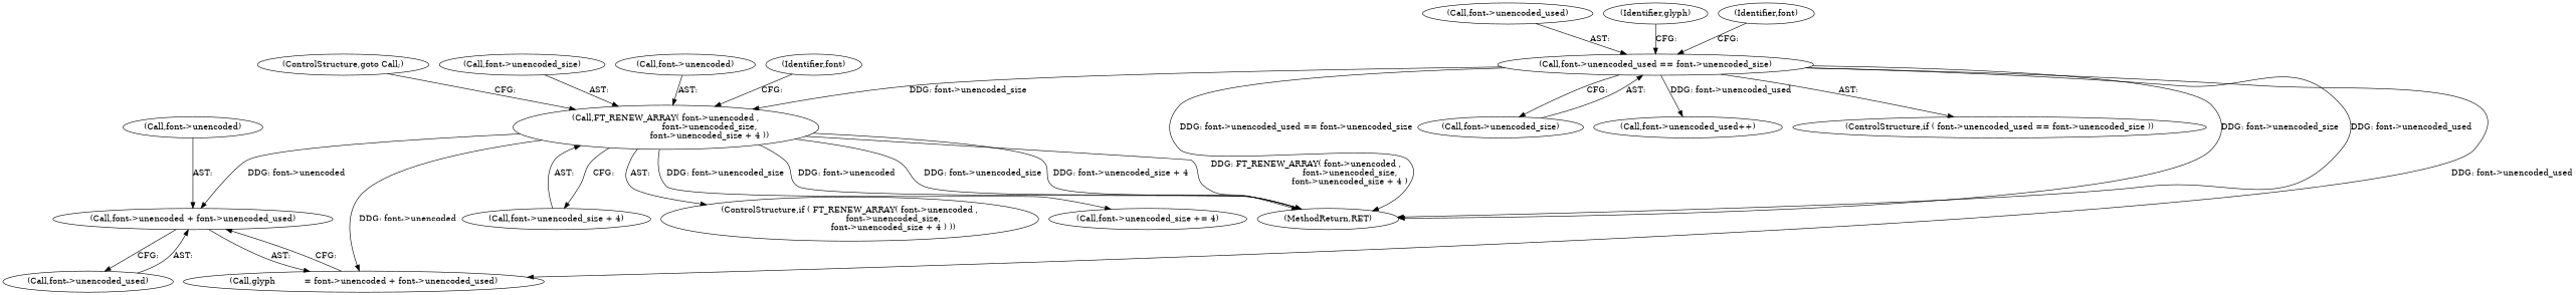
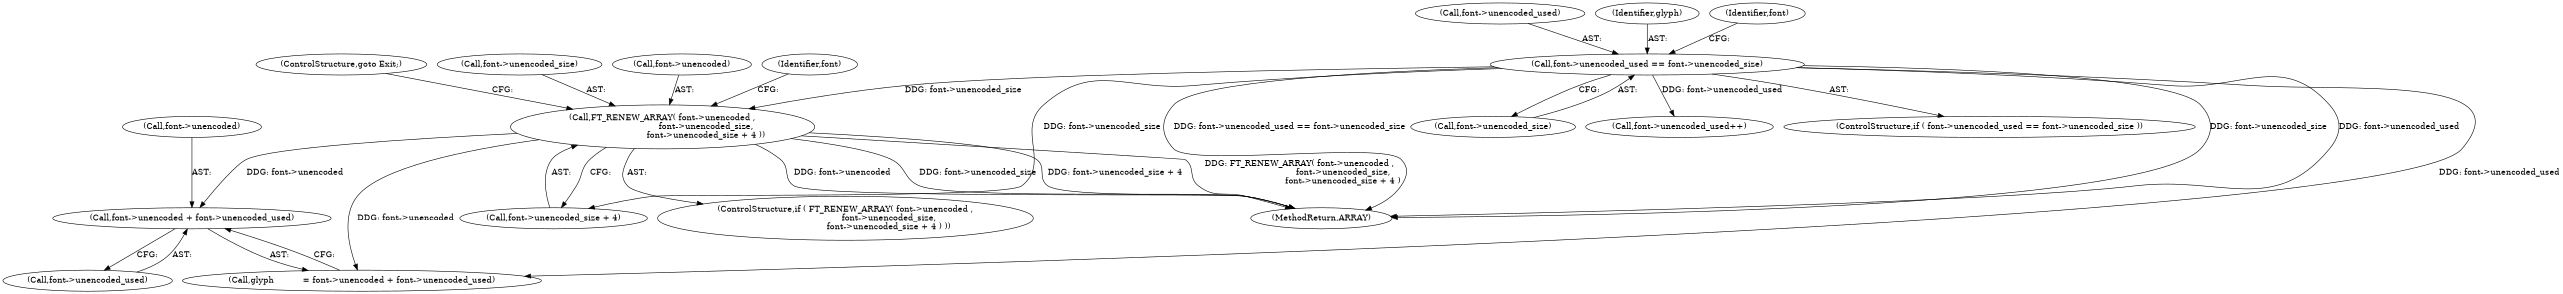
  digraph {
    n1 [label="(Call,font->unencoded + font->unencoded_used)"]
    n2 [label="(Call,font->unencoded_used)"]
    n3 [label="(Call,glyph           = font->unencoded + font->unencoded_used)"]
-   n4 [label="(MethodReturn,RET)"]
+   n4 [label="(MethodReturn,ARRAY)"]
    n5 [label="(Call,FT_RENEW_ARRAY( font->unencoded ,\n                                 font->unencoded_size,\n                                 font->unencoded_size + 4 ))"]
    n6 [label="(ControlStructure,if ( FT_RENEW_ARRAY( font->unencoded ,\n                                 font->unencoded_size,\n                                 font->unencoded_size + 4 ) ))"]
-   n7 [label="(Call,font->unencoded_size += 4)"]
    n8 [label="(Call,font->unencoded_size + 4)"]
    n9 [label="(Call,font->unencoded_used == font->unencoded_size)"]
    n10 [label="(Call,font->unencoded_size)"]
    n11 [label="(Call,font->unencoded_used++)"]
    n12 [label="(ControlStructure,if ( font->unencoded_used == font->unencoded_size ))"]
-   n13 [label="(ControlStructure,goto Call;)"]
+   n13 [label="(ControlStructure,goto Exit;)"]
    n14 [label="(Call,font->unencoded_used)"]
    n15 [label="(Identifier,glyph)"]
    n16 [label="(Call,font->unencoded)"]
    n17 [label="(Identifier,font)"]
    n18 [label="(Call,font->unencoded_size)"]
    n19 [label="(Call,font->unencoded)"]
    n20 [label="(Identifier,font)"]
    n1 -> n2 [label="CFG: "]
    n1 -> n3 [label="AST: "]
    n2 -> n1 [label="AST: "]
    n3 -> n1 [label="CFG: "]
    n5 -> n1 [label="DDG: font->unencoded"]
    n5 -> n3 [label="DDG: font->unencoded"]
    n5 -> n4 [label="DDG: FT_RENEW_ARRAY( font->unencoded ,\n                                 font->unencoded_size,\n                                 font->unencoded_size + 4 )"]
    n5 -> n4 [label="DDG: font->unencoded"]
    n5 -> n4 [label="DDG: font->unencoded_size"]
    n5 -> n4 [label="DDG: font->unencoded_size + 4"]
    n5 -> n6 [label="AST: "]
-   n5 -> n7 [label="DDG: font->unencoded_size"]
    n5 -> n8 [label="CFG: "]
    n8 -> n5 [label="AST: "]
    n9 -> n3 [label="DDG: font->unencoded_used"]
    n9 -> n4 [label="DDG: font->unencoded_size"]
    n9 -> n4 [label="DDG: font->unencoded_used"]
    n9 -> n4 [label="DDG: font->unencoded_used == font->unencoded_size"]
    n9 -> n5 [label="DDG: font->unencoded_size"]
+   n9 -> n8 [label="DDG: font->unencoded_size"]
    n9 -> n10 [label="CFG: "]
    n9 -> n11 [label="DDG: font->unencoded_used"]
    n9 -> n12 [label="AST: "]
    n10 -> n9 [label="AST: "]
    n13 -> n5 [label="CFG: "]
    n14 -> n9 [label="AST: "]
-   n15 -> n9 [label="CFG: "]
+   n15 -> n9 [label="AST: "]
    n16 -> n1 [label="AST: "]
    n17 -> n9 [label="CFG: "]
    n18 -> n5 [label="AST: "]
    n19 -> n5 [label="AST: "]
    n20 -> n5 [label="CFG: "]
  }
